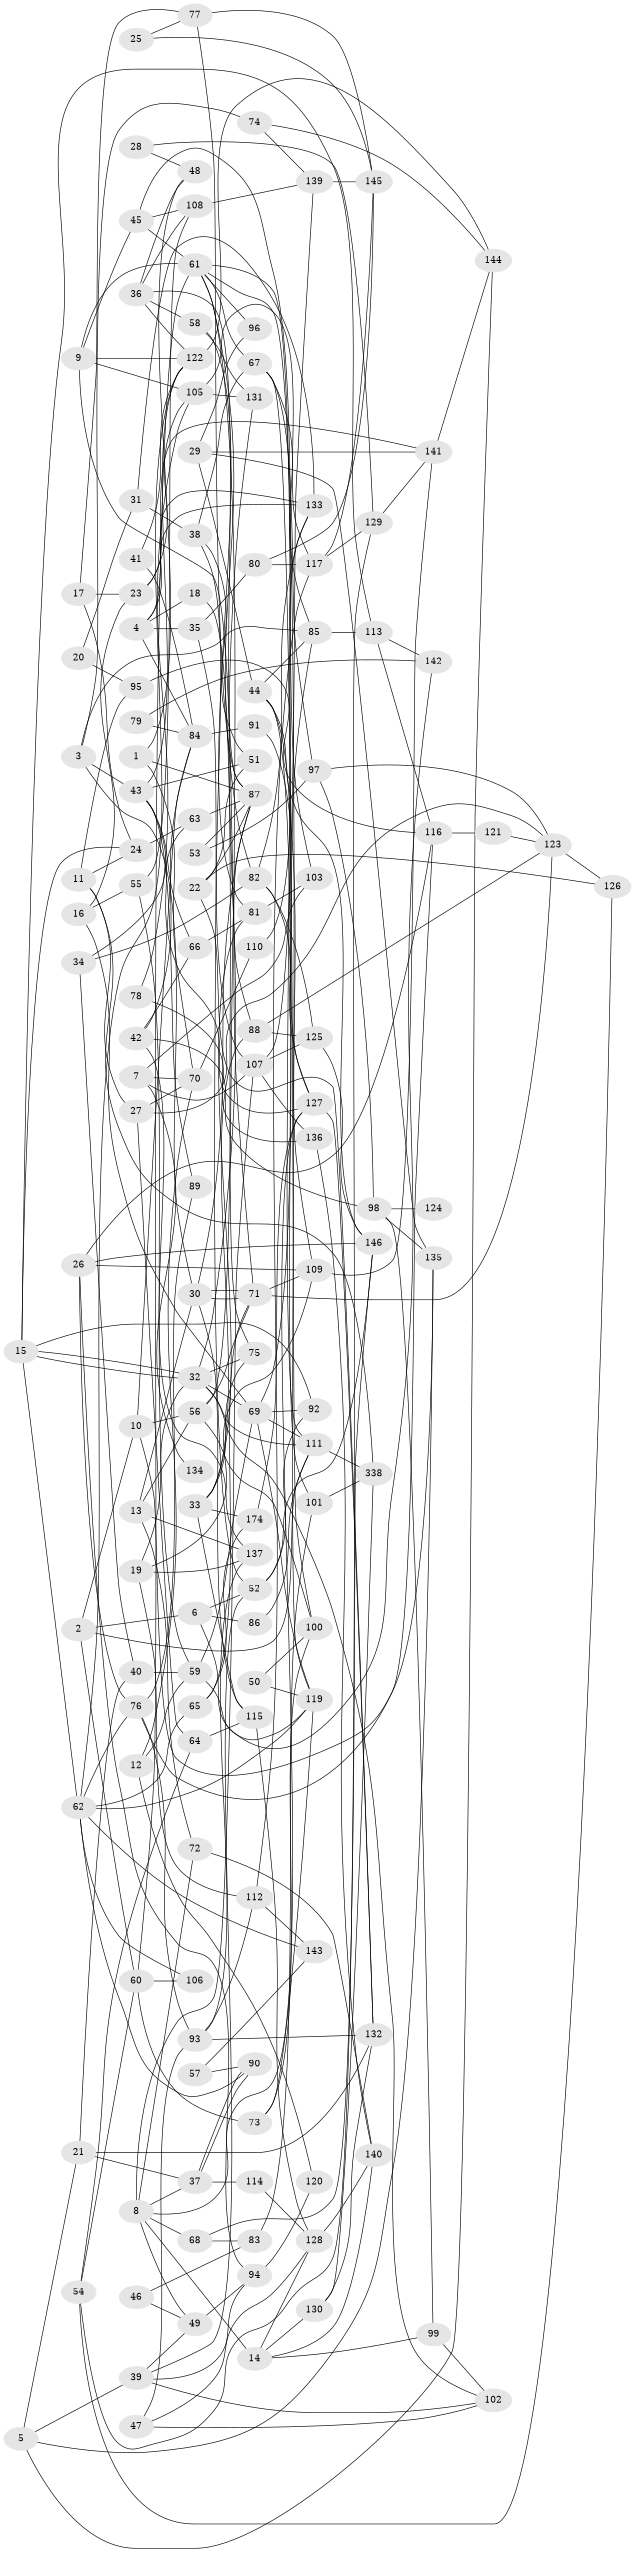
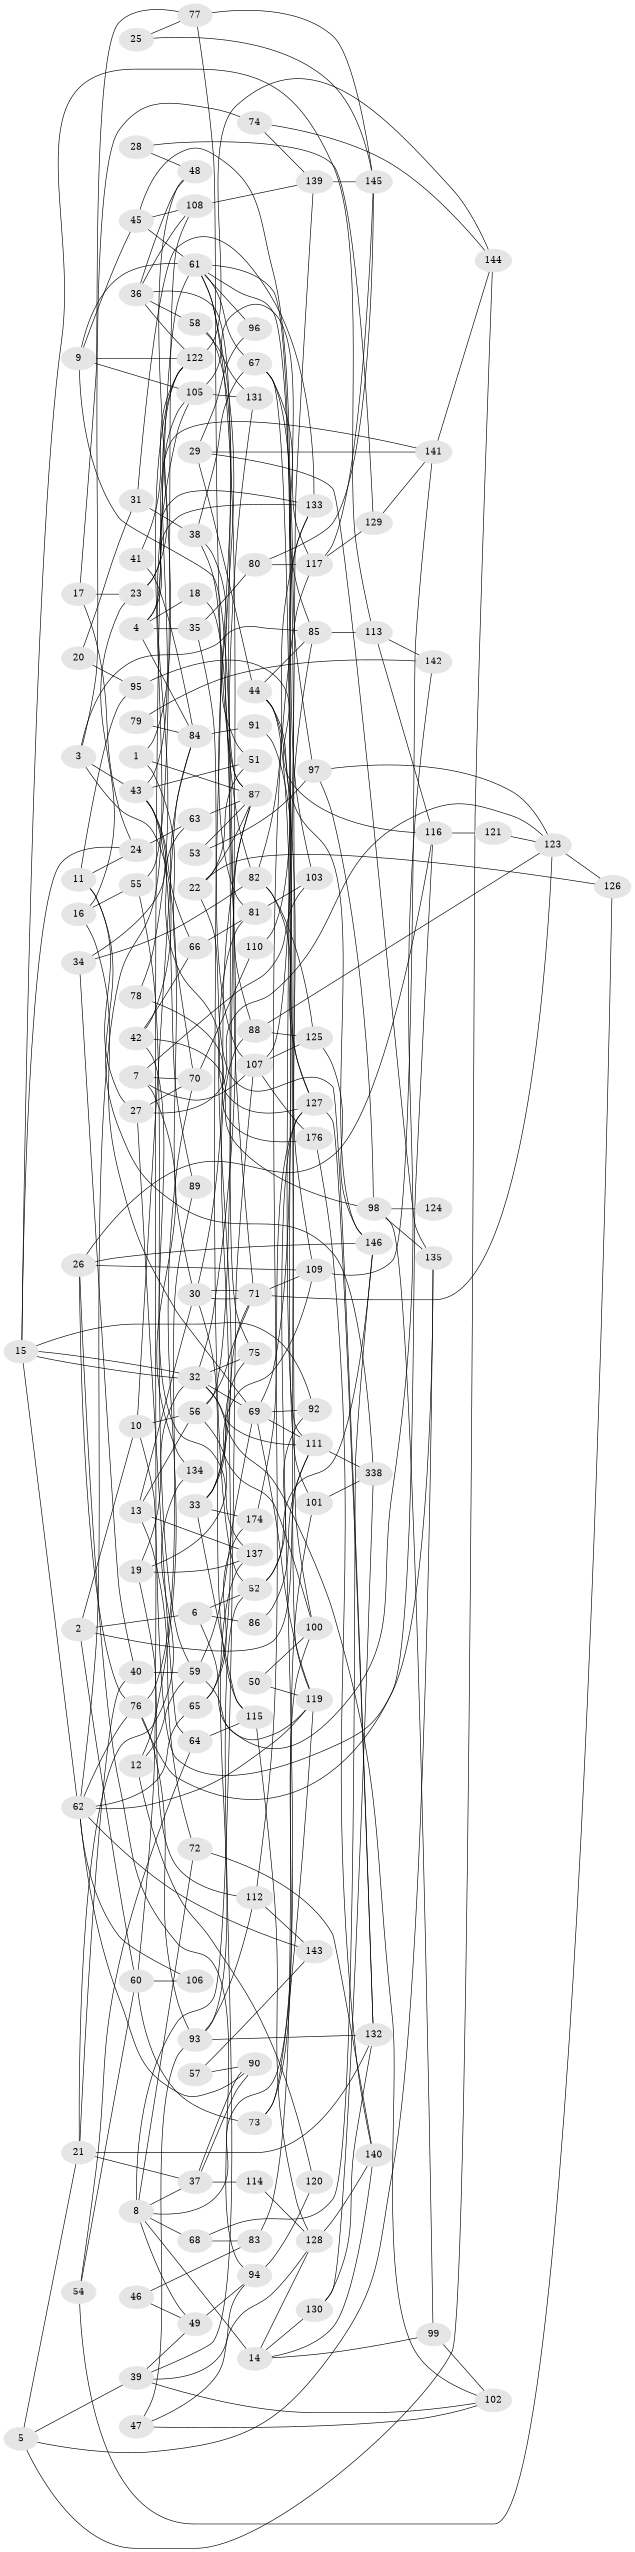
  graph {
    rankdir=LR
    node [color=gray90 style=filled]
    1
    48
    70
    87
    110
    2
    6
    10
    60
    111
    52
    86
    142
    84
    135
    56
    61
    73
    106
    n20 [label=338]
    3
    30
    43
    74
    85
    71
    115
    127
    122
    51
    66
    89
    144
    139
    113
    4
    18
    35
    133
    141
    75
    80
    91
    5
    21
    39
    134
    37
    40
    132
    49
    94
    102
    92
    146
    7
    103
    107
-   136
+   136 [label=176]
    125
    8
    14
    68
    72
    99
    128
    130
    140
    90
    114
    83
    9
    45
    88
    105
    108
    96
    82
    67
    119
    123
    131
    117
    100
    11
    24
    27
    95
    63
    64
    116
    12
    59
    120
    69
    13
    137
    15
    32
    62
    76
    143
    65
    16
    23
    55
    17
    77
    145
    19
    109
    112
    20
    31
    38
    22
    126
    25
    26
    93
    121
    28
    129
    29
    44
    101
    33
    81
    n129 [label=174]
    34
    36
    58
    97
    41
    42
    98
    124
    46
    47
    50
    53
    54
    57
    78
    79
    1 -- 48
    1 -- 70
    1 -- 87
    70 -- 110
    110 -- 133
    2 -- 6
    2 -- 10
    2 -- 60
    2 -- 111
    6 -- 52
    6 -- 86
    6 -- 142
    10 -- 84
    10 -- 135
    10 -- 56
    60 -- 61
    60 -- 73
    60 -- 106
    111 -- n20
    52 -- 92
    52 -- 146
    86 -- 111
    84 -- 91
    56 -- 87
    56 -- 71
    56 -- 100
    61 -- 111
    61 -- 71
    61 -- 96
    61 -- 82
    61 -- 67
    61 -- 119
    73 -- 119
    73 -- 100
    3 -- 30
    3 -- 43
    3 -- 74
    3 -- 85
    30 -- 87
    30 -- 71
    30 -- 71
    30 -- 115
    43 -- 127
    43 -- 122
    43 -- 51
    43 -- 66
    43 -- 89
    74 -- 144
    74 -- 139
    85 -- 113
    71 -- 123
    71 -- 109
    115 -- 128
    127 -- 132
    122 -- 144
    66 -- 81
    139 -- 145
    113 -- 142
    113 -- 116
    4 -- 84
    4 -- 18
    4 -- 35
    4 -- 133
    4 -- 141
    18 -- 75
    35 -- 52
    35 -- 80
    141 -- 144
    80 -- 117
    80 -- 145
    91 -- 109
    5 -- 135
    5 -- 144
    5 -- 21
    5 -- 39
+   21 -- 134
    21 -- 37
    21 -- 40
    21 -- 132
    39 -- 52
    39 -- 49
    39 -- 94
    39 -- 102
    37 -- 90
    37 -- 90
    37 -- 114
    40 -- 59
    49 -- 94
    94 -- 120
    7 -- 70
    7 -- 134
    7 -- 103
    7 -- 107
    107 -- 139
    107 -- 136
    107 -- 125
    136 -- 140
    125 -- 146
    8 -- 127
    8 -- 37
    8 -- 49
    8 -- 107
    8 -- 14
    8 -- 68
    8 -- 72
    14 -- 99
    14 -- 128
    14 -- 130
    14 -- 140
    68 -- 146
    68 -- 83
    72 -- 140
    99 -- 102
    128 -- 140
    130 -- n20
    130 -- 132
    114 -- 128
    83 -- 101
    9 -- 61
    9 -- 122
    9 -- 45
    9 -- 88
    9 -- 105
    45 -- 61
    45 -- 103
    45 -- 108
    88 -- 125
    88 -- 123
    105 -- 131
    105 -- 117
    108 -- 139
    82 -- 127
    82 -- 133
    82 -- 125
    67 -- 85
    67 -- 100
    67 -- 97
    123 -- 126
    117 -- 145
    117 -- 129
    11 -- n20
    11 -- 24
    11 -- 27
    11 -- 95
    24 -- 63
    27 -- 70
    27 -- 123
    27 -- 64
    95 -- 116
    63 -- 87
    64 -- 115
    116 -- 121
    12 -- 70
    12 -- 59
    12 -- 120
    59 -- 119
    59 -- 69
    69 -- 111
    69 -- 85
    69 -- 92
    69 -- 119
    13 -- 56
    13 -- 30
    13 -- 72
    13 -- 137
    15 -- 113
    15 -- 92
    15 -- 24
    15 -- 32
    15 -- 32
    15 -- 62
    32 -- 111
    32 -- 75
    32 -- 102
    32 -- 131
    32 -- 69
    62 -- 106
    62 -- 122
    62 -- 90
    62 -- 119
    62 -- 76
    62 -- 143
    62 -- 65
    76 -- 89
    76 -- 116
    76 -- 93
    65 -- 71
    65 -- n129
    16 -- 69
    16 -- 23
    16 -- 55
    23 -- 133
    23 -- 105
    55 -- 108
    55 -- 59
    17 -- 24
    17 -- 23
    17 -- 77
    77 -- 87
    77 -- 145
    19 -- 137
    19 -- 32
    19 -- 109
    19 -- 112
    109 -- 141
    112 -- 117
    112 -- 143
    20 -- 95
    20 -- 31
    31 -- 133
    31 -- 38
    38 -- 51
    38 -- 107
    38 -- 67
    22 -- 87
    22 -- 51
    22 -- 132
    22 -- 126
    25 -- 77
    25 -- 145
    26 -- 94
    26 -- 146
    26 -- 116
    26 -- 76
    26 -- 109
    93 -- 132
    93 -- 137
    93 -- 112
    121 -- 123
    28 -- 48
    28 -- 129
    129 -- 141
    29 -- 135
    29 -- 141
    29 -- 96
    29 -- 44
    44 -- 85
    44 -- 127
    44 -- 146
    44 -- 101
    101 -- n20
    33 -- 115
    33 -- 75
    33 -- 88
    33 -- 81
    33 -- n129
    81 -- 103
    n129 -- 127
    34 -- 40
    34 -- 82
    34 -- 63
    36 -- 48
    36 -- 87
    36 -- 122
    36 -- 108
    36 -- 58
    58 -- 131
    58 -- 81
    97 -- 123
    97 -- 98
    41 -- 84
    41 -- 122
    42 -- 84
    42 -- 66
    42 -- 137
    42 -- 98
    98 -- 135
    98 -- 99
    98 -- 124
    46 -- 49
    46 -- 83
    47 -- 102
    47 -- 128
    47 -- 93
    50 -- 119
    50 -- 100
    53 -- 87
    53 -- 97
    54 -- 60
    54 -- 64
    54 -- 126
-   54 -- 129
    57 -- 90
    57 -- 143
    78 -- 136
    78 -- 105
    79 -- 142
    79 -- 84
  }
